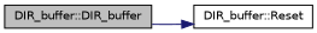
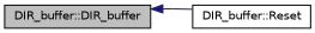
  digraph {
    rankdir=LR
    node [color=black fontname=Helvetica fontsize=10 shape=record style=filled]
    n1 [fillcolor=grey75 fontcolor=black height=0.2 label="DIR_buffer::DIR_buffer" width=0.4]
    n2 [fillcolor=white height=0.2 label="DIR_buffer::Reset" width=0.4]
-   n1 -> n2 [color=midnightblue fontname=Helvetica fontsize=10 labelfontname=Helvetica labelfontsize=10 style=solid]
+   n2 -> n1 [color=midnightblue fontname=Helvetica fontsize=10 labelfontname=Helvetica labelfontsize=10 style=solid]
  }
